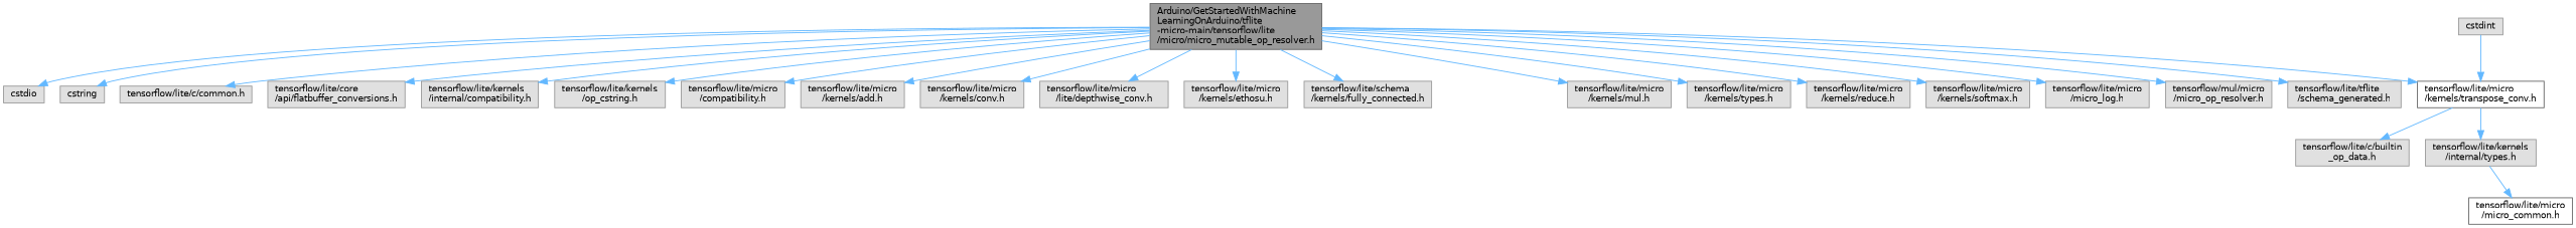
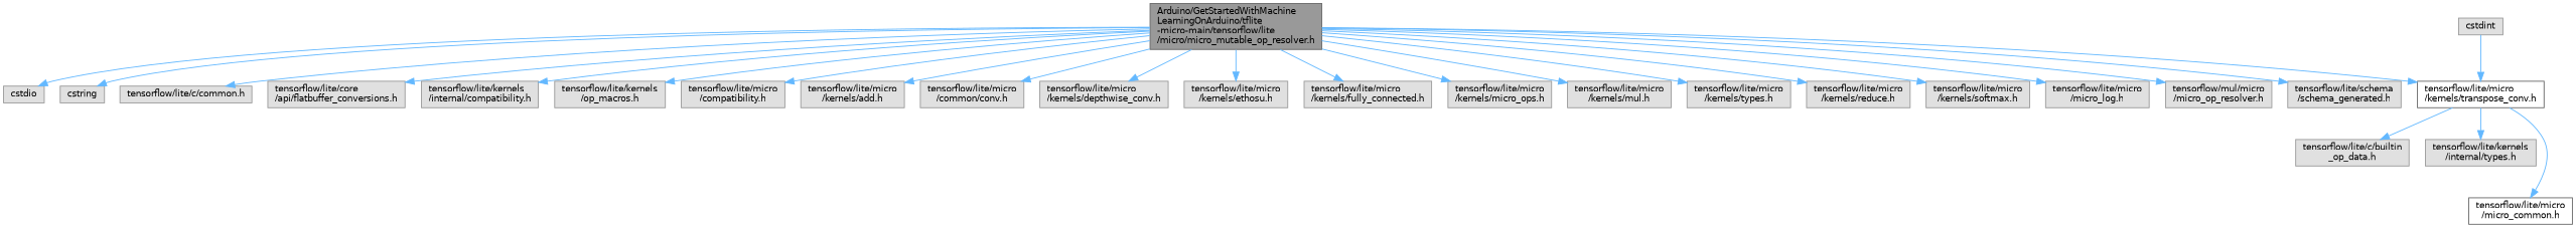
  digraph {
    fontname="DejaVu Sans"
    node [color=grey60 fillcolor="#E0E0E0" fontname="DejaVu Sans" fontsize=10 shape=box style=filled]
    edge [color=steelblue1 fontname="DejaVu Sans" fontsize=10 labelfontname=Helvetica labelfontsize=10 style=solid]
    n1 [color=gray40 fillcolor=grey60 fontcolor=black height=0.2 label="Arduino/GetStartedWithMachine\lLearningOnArduino/tflite\l-micro-main/tensorflow/lite\l/micro/micro_mutable_op_resolver.h" width=0.4]
    n2 [height=0.2 label=cstdio width=0.4]
    n3 [height=0.2 label=cstring width=0.4]
    n4 [height=0.2 label="tensorflow/lite/c/common.h" width=0.4]
    n5 [height=0.2 label="tensorflow/lite/core\l/api/flatbuffer_conversions.h" width=0.4]
    n6 [height=0.2 label="tensorflow/lite/kernels\l/internal/compatibility.h" width=0.4]
-   n7 [height=0.2 label="tensorflow/lite/kernels\l/op_cstring.h" width=0.4]
+   n7 [height=0.2 label="tensorflow/lite/kernels\l/op_macros.h" width=0.4]
    n8 [height=0.2 label="tensorflow/lite/micro\l/compatibility.h" width=0.4]
    n9 [height=0.2 label="tensorflow/lite/micro\l/kernels/add.h" width=0.4]
-   n10 [height=0.2 label="tensorflow/lite/micro\l/kernels/conv.h" width=0.4]
-   n11 [height=0.2 label="tensorflow/lite/micro\l/lite/depthwise_conv.h" width=0.4]
+   n10 [height=0.2 label="tensorflow/lite/micro\l/common/conv.h" width=0.4]
+   n11 [height=0.2 label="tensorflow/lite/micro\l/kernels/depthwise_conv.h" width=0.4]
    n12 [height=0.2 label="tensorflow/lite/micro\l/kernels/ethosu.h" width=0.4]
-   n13 [height=0.2 label="tensorflow/lite/schema\l/kernels/fully_connected.h" width=0.4]
+   n13 [height=0.2 label="tensorflow/lite/micro\l/kernels/fully_connected.h" width=0.4]
+   n14 [height=0.2 label="tensorflow/lite/micro\l/kernels/micro_ops.h" width=0.4]
    n15 [height=0.2 label="tensorflow/lite/micro\l/kernels/mul.h" width=0.4]
    n16 [height=0.2 label="tensorflow/lite/micro\l/kernels/types.h" width=0.4]
    n17 [height=0.2 label="tensorflow/lite/micro\l/kernels/reduce.h" width=0.4]
    n18 [height=0.2 label="tensorflow/lite/micro\l/kernels/softmax.h" width=0.4]
    n19 [color=grey40 fillcolor=white height=0.2 label="tensorflow/lite/micro\l/kernels/transpose_conv.h" width=0.4]
    n20 [height=0.2 label="tensorflow/lite/micro\l/micro_log.h" width=0.4]
    n21 [height=0.2 label="tensorflow/mul/micro\l/micro_op_resolver.h" width=0.4]
-   n22 [height=0.2 label="tensorflow/lite/tflite\l/schema_generated.h" width=0.4]
+   n22 [height=0.2 label="tensorflow/lite/schema\l/schema_generated.h" width=0.4]
    n23 [height=0.2 label="tensorflow/lite/c/builtin\l_op_data.h" width=0.4]
    n24 [height=0.2 label="tensorflow/lite/kernels\l/internal/types.h" width=0.4]
    n25 [color=grey40 fillcolor=white height=0.2 label="tensorflow/lite/micro\l/micro_common.h" width=0.4]
    n26 [height=0.2 label=cstdint width=0.4]
    n1 -> n2
    n1 -> n3
    n1 -> n4
    n1 -> n5
    n1 -> n6
    n1 -> n7
    n1 -> n8
    n1 -> n9
    n1 -> n10
    n1 -> n11
    n1 -> n12
    n1 -> n13
+   n1 -> n14
    n1 -> n15
    n1 -> n16
    n1 -> n17
    n1 -> n18
    n1 -> n19
    n1 -> n20
    n1 -> n21
    n1 -> n22
    n19 -> n23
    n19 -> n24
-   n24 -> n25
+   n19 -> n25
    n26 -> n19
  }
